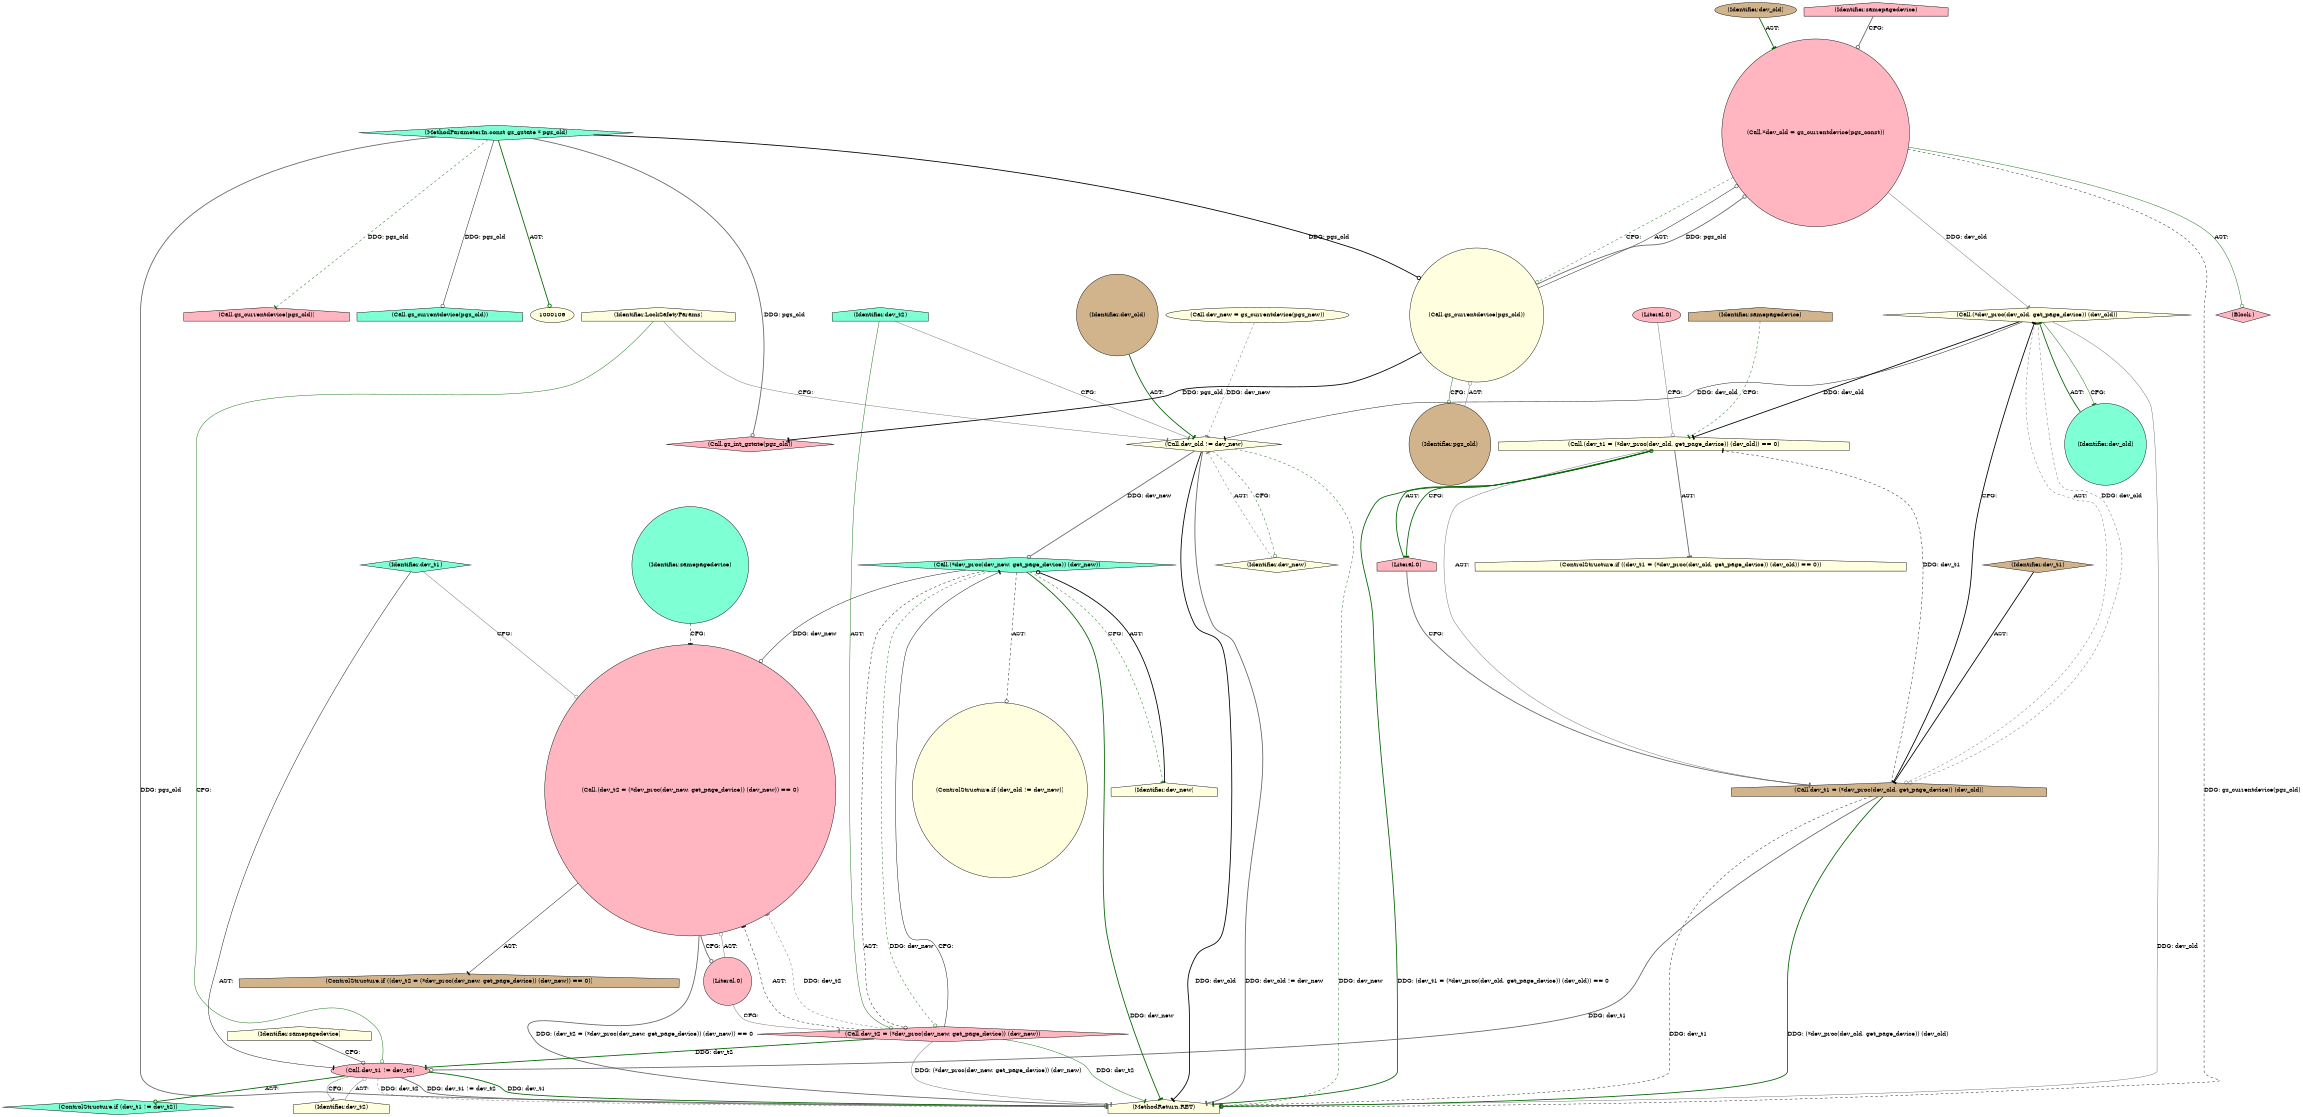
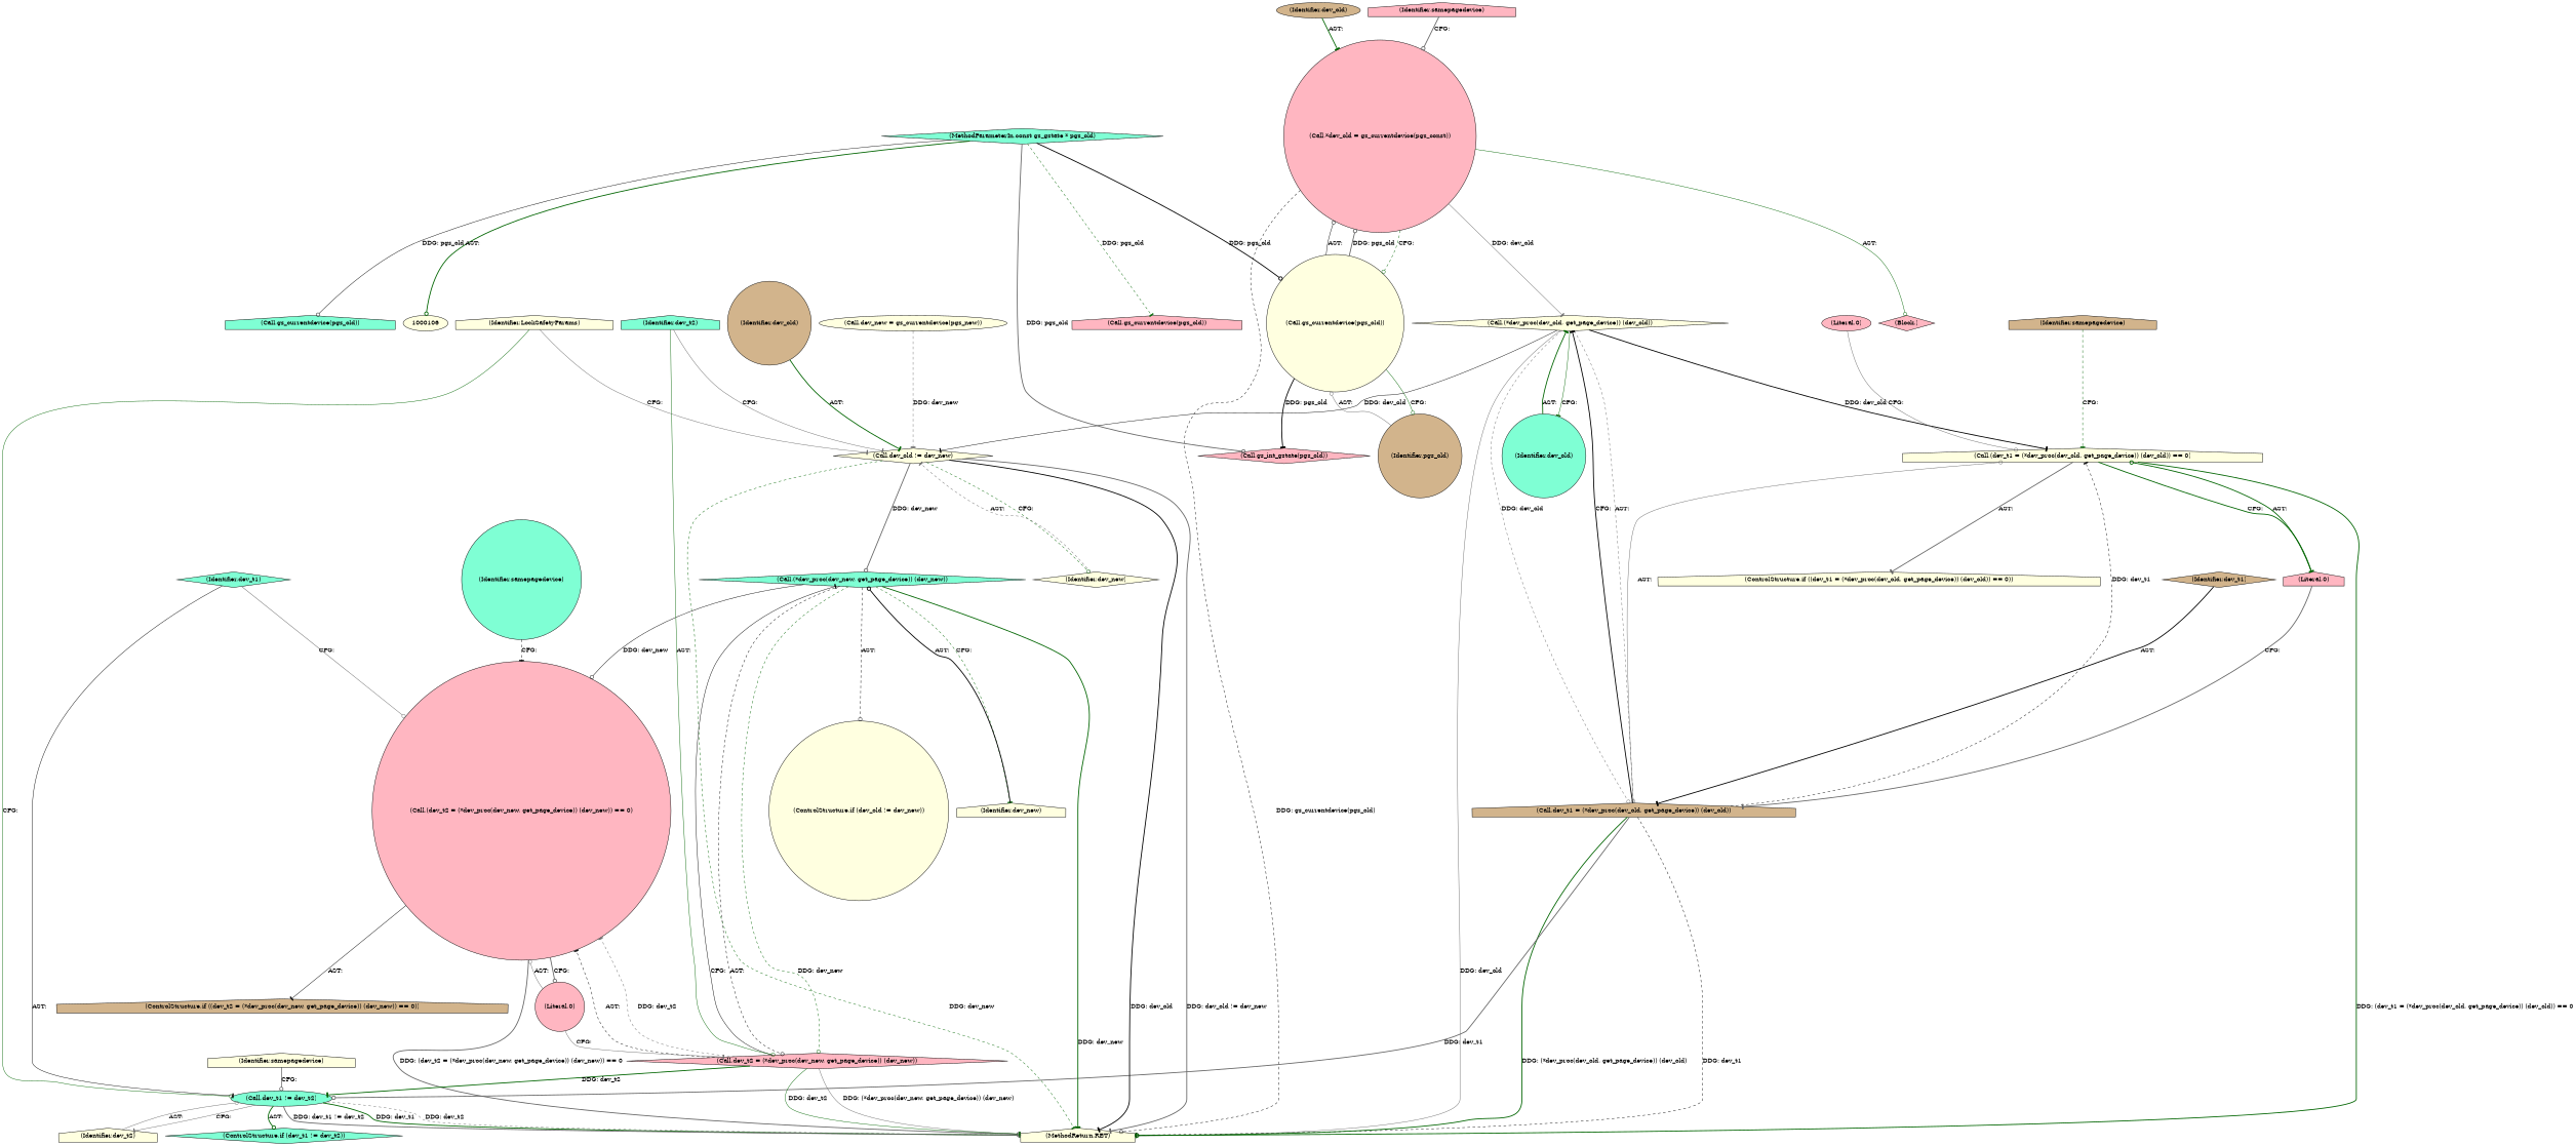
  digraph {
    node [fillcolor=lightyellow shape=house style=filled]
    edge [arrowhead=tee color=gray40 style=bold]
    n1 [fillcolor=lightpink label="(Call,*dev_old = gs_currentdevice(pgs_const))" shape=circle]
    n2 [label="(Call,gs_currentdevice(pgs_old))" shape=circle]
    n3 [label="(Call,(*dev_proc(dev_old, get_page_device)) (dev_old))" shape=diamond]
    n4 [label="(MethodReturn,RET)"]
    n5 [fillcolor=lightpink label="(Block,)" shape=diamond]
    n6 [fillcolor=tan label="(Identifier,pgs_old)" shape=circle]
    n7 [fillcolor=lightpink label="(Call,gs_int_gstate(pgs_old))" shape=diamond]
    n8 [label="(Call,(dev_t1 = (*dev_proc(dev_old, get_page_device)) (dev_old)) == 0)"]
    n9 [fillcolor=tan label="(Call,dev_t1 = (*dev_proc(dev_old, get_page_device)) (dev_old))"]
    n10 [label="(Call,dev_old != dev_new)" shape=diamond]
    n11 [fillcolor=aquamarine label="(Identifier,dev_old)" shape=circle]
    n12 [fillcolor=aquamarine label="(MethodParameterIn,const gs_gstate * pgs_old)" shape=diamond]
    n13 [fillcolor=lightpink label="(Call,gs_currentdevice(pgs_old))"]
    n14 [fillcolor=aquamarine label="(Call,gs_currentdevice(pgs_old))"]
    1000106 [shape=ellipse]
    n16 [label="(ControlStructure,if ((dev_t1 = (*dev_proc(dev_old, get_page_device)) (dev_old)) == 0))"]
    n17 [fillcolor=lightpink label="(Literal,0)"]
-   n18 [fillcolor=lightpink label="(Call,dev_t1 != dev_t2)" shape=ellipse]
+   n18 [fillcolor=aquamarine label="(Call,dev_t1 != dev_t2)" shape=ellipse]
    n19 [fillcolor=aquamarine label="(Call,(*dev_proc(dev_new, get_page_device)) (dev_new))" shape=diamond]
    n20 [label="(Identifier,dev_new)" shape=diamond]
    n21 [label="(Identifier,dev_t2)"]
    n22 [fillcolor=aquamarine label="(ControlStructure,if (dev_t1 != dev_t2))" shape=diamond]
    n23 [label="(ControlStructure,if (dev_old != dev_new))" shape=circle]
    n24 [fillcolor=lightpink label="(Call,(dev_t2 = (*dev_proc(dev_new, get_page_device)) (dev_new)) == 0)" shape=circle]
    n25 [fillcolor=lightpink label="(Call,dev_t2 = (*dev_proc(dev_new, get_page_device)) (dev_new))" shape=diamond]
    n26 [label="(Identifier,dev_new)"]
    n27 [fillcolor=lightpink label="(Literal,0)" shape=circle]
    n28 [fillcolor=tan label="(ControlStructure,if ((dev_t2 = (*dev_proc(dev_new, get_page_device)) (dev_new)) == 0))"]
    n29 [fillcolor=tan label="(Identifier,dev_old)" shape=ellipse]
    n30 [label="(Identifier,LockSafetyParams)"]
    n31 [fillcolor=lightpink label="(Literal,0)" shape=ellipse]
    n32 [label="(Identifier,samepagedevice)"]
    n33 [fillcolor=aquamarine label="(Identifier,dev_t1)" shape=diamond]
    n34 [fillcolor=aquamarine label="(Identifier,dev_t2)"]
    n35 [fillcolor=tan label="(Identifier,dev_old)" shape=circle]
    n36 [fillcolor=lightpink label="(Identifier,samepagedevice)"]
    n37 [fillcolor=tan label="(Identifier,samepagedevice)"]
    n38 [label="(Call,dev_new = gs_currentdevice(pgs_new))" shape=ellipse]
    n39 [fillcolor=aquamarine label="(Identifier,samepagedevice)" shape=circle]
    n40 [fillcolor=tan label="(Identifier,dev_t1)" shape=diamond]
    n1 -> n2 [arrowhead=odot color=darkgreen label="CFG: " style=dashed]
    n1 -> n3 [label="DDG: dev_old" style=solid]
    n1 -> n4 [arrowhead=odot color=black label="DDG: gs_currentdevice(pgs_old)" style=dashed]
    n1 -> n5 [arrowhead=odot color=darkgreen label="AST: " style=solid]
    n2 -> n1 [arrowhead=odot color=black label="AST: " style=solid]
    n2 -> n1 [arrowhead=odot label="DDG: pgs_old"]
    n2 -> n6 [arrowhead=odot color=darkgreen label="CFG: " style=solid]
    n2 -> n7 [color=black label="DDG: pgs_old"]
    n3 -> n4 [label="DDG: dev_old" style=solid]
    n3 -> n8 [color=black label="DDG: dev_old"]
    n3 -> n9 [arrowhead=odot label="AST: " style=dashed]
    n3 -> n9 [arrowhead=odot label="DDG: dev_old" style=dashed]
    n3 -> n10 [color=black label="DDG: dev_old" style=solid]
    n3 -> n11 [color=darkgreen label="CFG: " style=solid]
    n6 -> n2 [arrowhead=odot label="AST: " style=solid]
    n8 -> n4 [color=darkgreen label="DDG: (dev_t1 = (*dev_proc(dev_old, get_page_device)) (dev_old)) == 0"]
    n8 -> n16 [label="AST: "]
    n8 -> n17 [color=darkgreen label="CFG: "]
    n9 -> n3 [color=black label="CFG: "]
    n9 -> n4 [arrowhead=odot color=black label="DDG: dev_t1" style=dashed]
    n9 -> n4 [arrowhead=odot color=darkgreen label="DDG: (*dev_proc(dev_old, get_page_device)) (dev_old)"]
    n9 -> n8 [arrowhead=odot label="AST: " style=solid]
    n9 -> n8 [color=black label="DDG: dev_t1" style=dashed]
    n9 -> n18 [arrowhead=odot label="DDG: dev_t1"]
    n10 -> n4 [label="DDG: dev_old != dev_new"]
    n10 -> n4 [color=darkgreen label="DDG: dev_new" style=dashed]
    n10 -> n4 [color=black label="DDG: dev_old"]
    n10 -> n19 [arrowhead=odot label="DDG: dev_new"]
    n10 -> n20 [arrowhead=odot color=darkgreen label="CFG: " style=dashed]
    n11 -> n3 [color=darkgreen label="AST: "]
    n12 -> n2 [arrowhead=odot color=black label="DDG: pgs_old"]
-   n12 -> n4 [label="DDG: pgs_old"]
    n12 -> n7 [arrowhead=odot label="DDG: pgs_old"]
    n12 -> n13 [color=darkgreen label="DDG: pgs_old" style=dashed]
    n12 -> n14 [arrowhead=odot color=black label="DDG: pgs_old" style=solid]
    n12 -> 1000106 [arrowhead=odot color=darkgreen label="AST: "]
    n17 -> n8 [arrowhead=odot color=darkgreen label="AST: "]
    n17 -> n9 [label="CFG: "]
    n18 -> n4 [color=darkgreen label="DDG: dev_t1"]
    n18 -> n4 [label="DDG: dev_t2" style=dashed]
    n18 -> n4 [arrowhead=odot label="DDG: dev_t1 != dev_t2"]
    n18 -> n21 [label="CFG: " style=solid]
    n18 -> n22 [arrowhead=odot color=darkgreen label="AST: "]
    n19 -> n4 [color=darkgreen label="DDG: dev_new"]
    n19 -> n23 [arrowhead=odot color=black label="AST: " style=dashed]
    n19 -> n24 [arrowhead=odot color=black label="DDG: dev_new" style=solid]
    n19 -> n25 [arrowhead=odot color=black label="AST: " style=dashed]
    n19 -> n25 [arrowhead=odot color=darkgreen label="DDG: dev_new" style=dashed]
    n19 -> n26 [color=darkgreen label="CFG: " style=dashed]
    n20 -> n10 [label="AST: " style=dashed]
    n21 -> n18 [arrowhead=odot label="AST: " style=solid]
    n24 -> n4 [arrowhead=odot label="DDG: (dev_t2 = (*dev_proc(dev_new, get_page_device)) (dev_new)) == 0"]
    n24 -> n27 [arrowhead=odot label="CFG: "]
    n24 -> n28 [color=black label="AST: " style=solid]
    n25 -> n4 [label="DDG: (*dev_proc(dev_new, get_page_device)) (dev_new)" style=solid]
    n25 -> n4 [color=darkgreen label="DDG: dev_t2" style=solid]
    n25 -> n18 [color=darkgreen label="DDG: dev_t2"]
    n25 -> n19 [color=black label="CFG: " style=solid]
    n25 -> n24 [color=black label="AST: " style=dashed]
    n25 -> n24 [label="DDG: dev_t2" style=dashed]
    n26 -> n19 [arrowhead=odot color=black label="AST: "]
    n27 -> n24 [arrowhead=odot label="AST: " style=solid]
    n27 -> n25 [label="CFG: " style=solid]
    n29 -> n1 [color=darkgreen label="AST: "]
    n30 -> n10 [label="CFG: " style=solid]
    n30 -> n18 [arrowhead=odot color=darkgreen label="CFG: " style=solid]
    n31 -> n8 [arrowhead=odot label="CFG: " style=solid]
    n32 -> n18 [arrowhead=odot color=black label="CFG: " style=solid]
    n33 -> n18 [color=black label="AST: " style=solid]
    n33 -> n24 [arrowhead=odot label="CFG: " style=solid]
    n34 -> n10 [label="CFG: " style=solid]
    n34 -> n25 [arrowhead=odot color=darkgreen label="AST: " style=solid]
    n35 -> n10 [color=darkgreen label="AST: "]
    n36 -> n1 [arrowhead=odot label="CFG: "]
    n37 -> n8 [color=darkgreen label="CFG: " style=dashed]
    n38 -> n10 [label="DDG: dev_new" style=dashed]
    n39 -> n24 [color=black label="CFG: " style=dashed]
    n40 -> n9 [color=black label="AST: "]
  }
